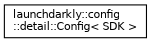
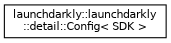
  digraph {
    rankdir=LR
-   n1 [color=black fillcolor=white fontname=Helvetica fontsize=10 height=0.2 label="launchdarkly::config\l::detail::Config\< SDK \>" shape=record style=filled width=0.4]
+   n1 [color=black fillcolor=white fontname=Helvetica fontsize=10 height=0.2 label="launchdarkly::launchdarkly\l::detail::Config\< SDK \>" shape=record style=filled width=0.4]
  }
